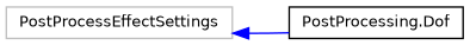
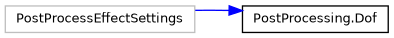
  digraph {
    rankdir=LR
    node [fillcolor=white fontname=Helvetica fontsize=10 shape=record style=filled]
    n1 [color=grey75 height=0.2 label=PostProcessEffectSettings width=0.4]
    n2 [color=black height=0.2 label="PostProcessing.Dof" width=0.4]
-   n1 -> n2 [color=blue dir=back fontname=Helvetica fontsize=10 labelfontname=Helvetica labelfontsize=10 style=solid]
+   n2 -> n1 [color=blue dir=back fontname=Helvetica fontsize=10 labelfontname=Helvetica labelfontsize=10 style=solid]
  }
